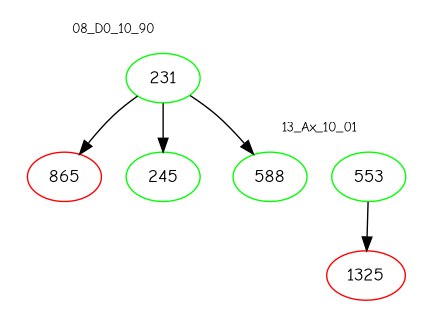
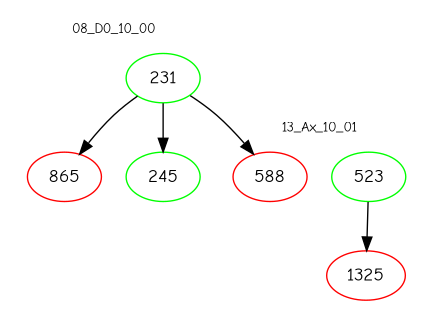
  digraph {
    fontname="Comic Neue"
    node [color=green fontname="Comic Neue"]
    edge [color=black fontname="Comic Neue"]
-   n1 [label=553]
+   n1 [label=523]
    n2 [color=red label=1325]
-   n3 [label=588]
+   n3 [color=red label=588]
    n4 [label=231]
    n5 [color=red label=865]
    n6 [label=245]
    subgraph cluster_1 {
      color=white
      fontsize=10
      label="13_Ax_10_01"
      n1
      n2
      n3
    }
    subgraph cluster_2 {
      color=white
      fontsize=10
-     label="08_D0_10_90"
+     label="08_D0_10_00"
      n4
      n5
      n6
    }
    n1 -> n2
    n4 -> n3
    n4 -> n5
    n4 -> n6
  }
